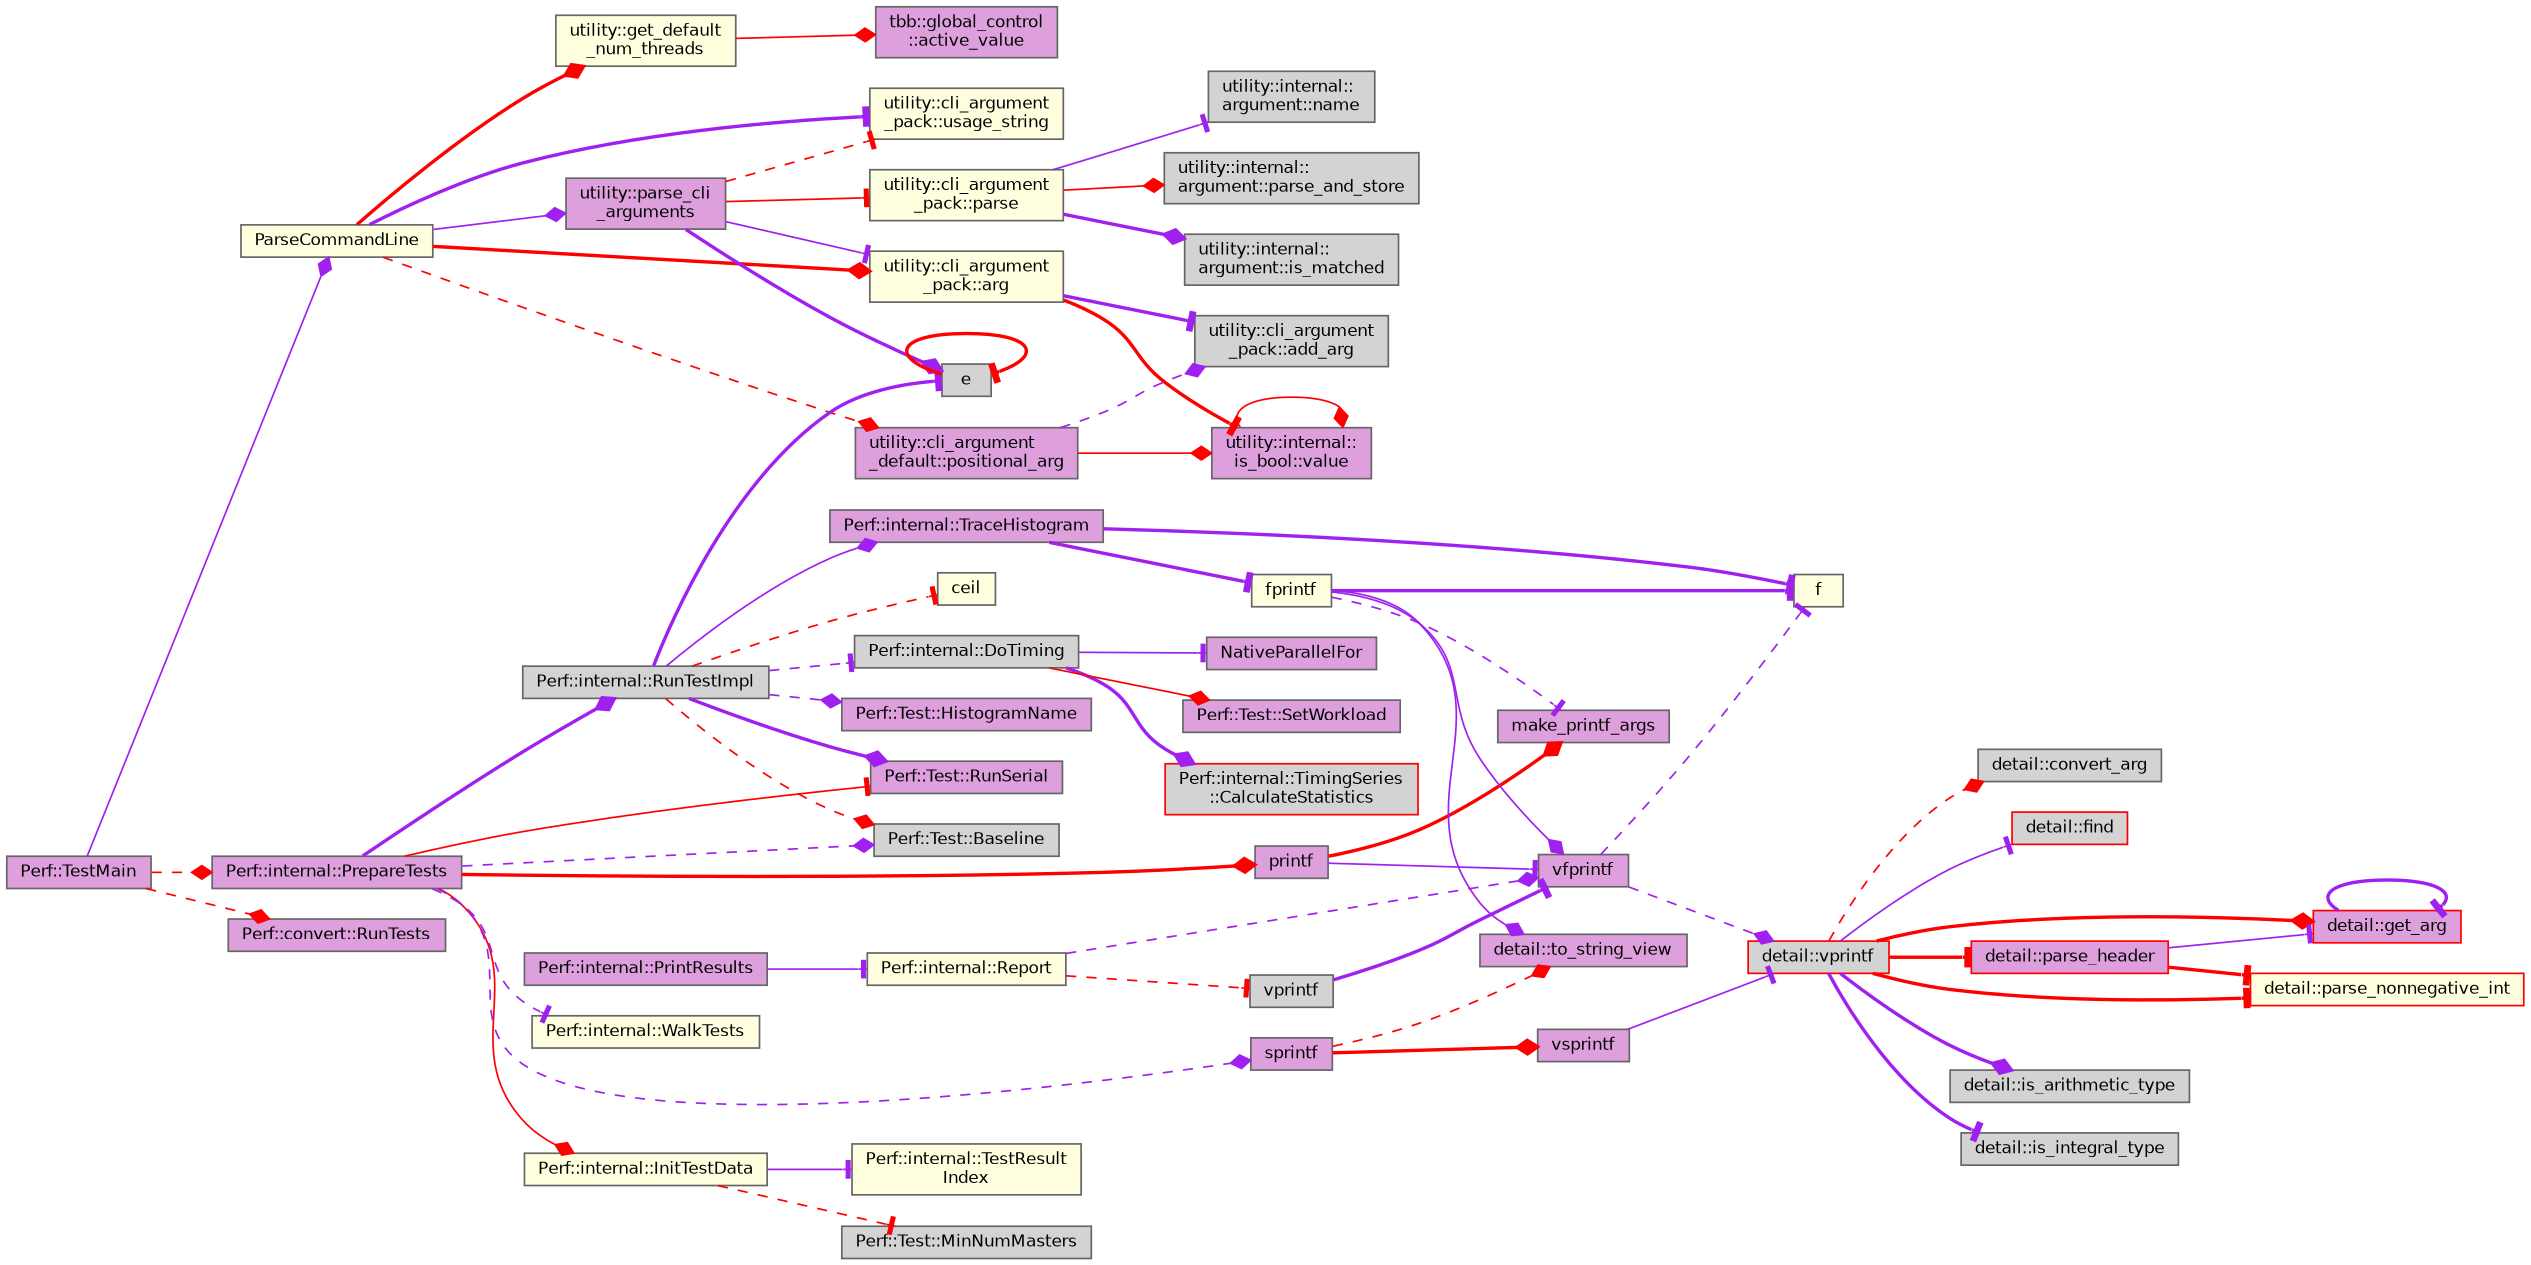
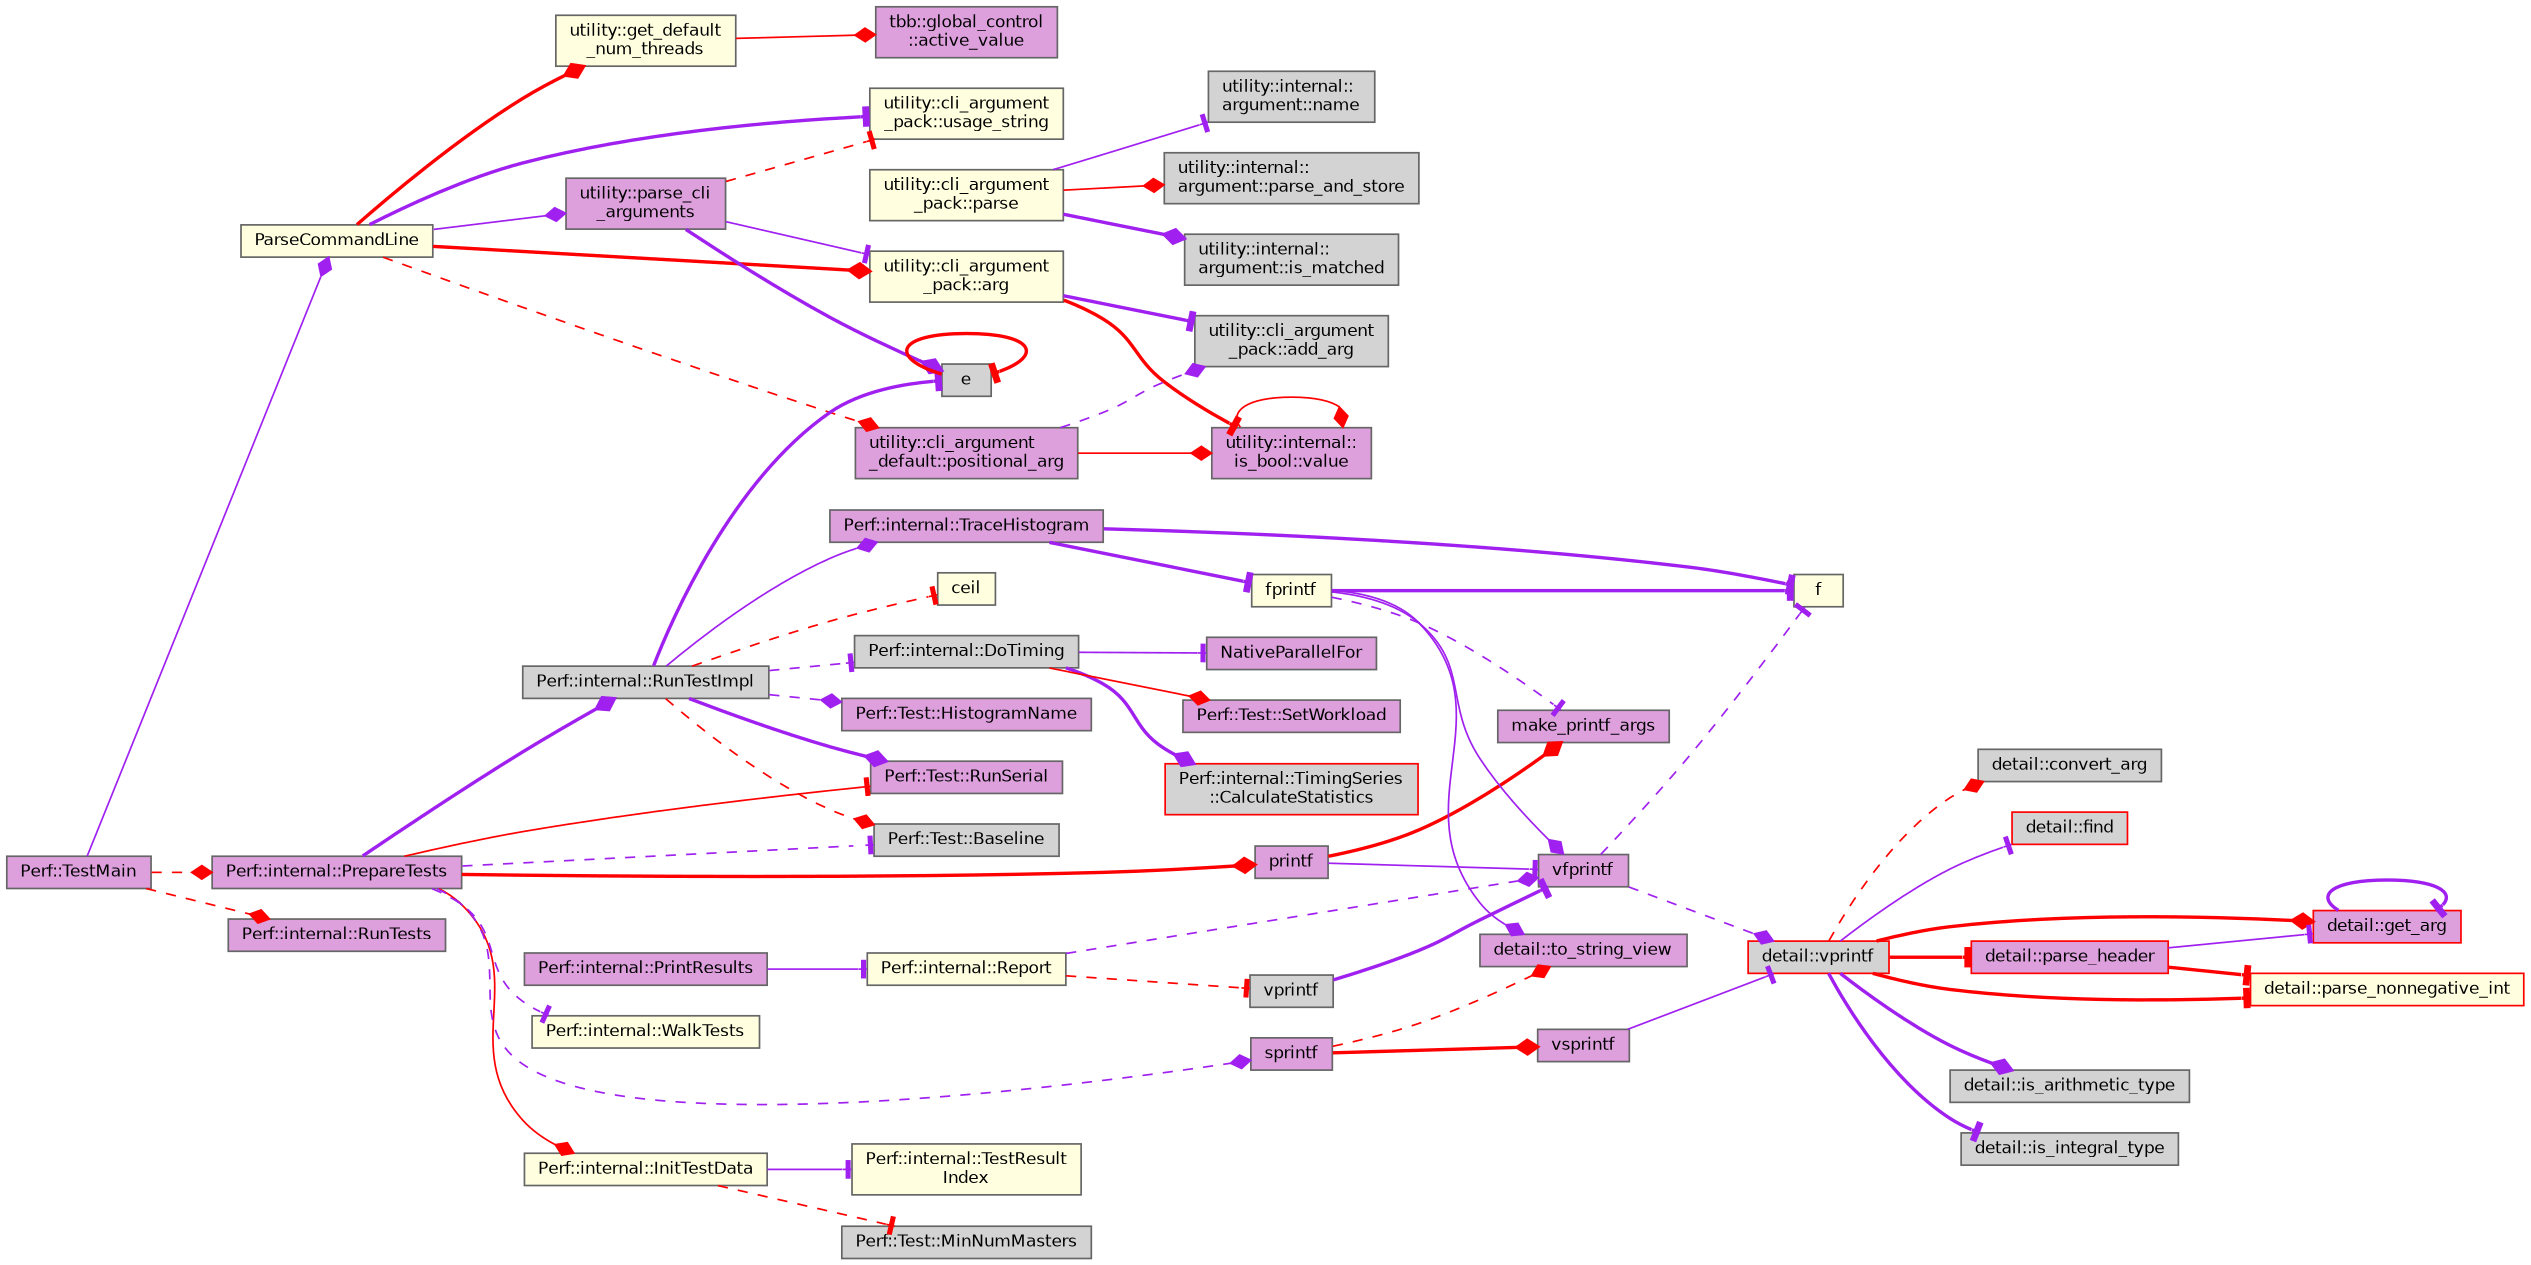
  digraph {
    rankdir=LR
    node [color=grey40 fillcolor=plum fontname=Helvetica fontsize=10 shape=box style=filled]
    edge [arrowhead=diamond color=purple fontname=Helvetica fontsize=10 labelfontname=Helvetica labelfontsize=10 style=bold]
    n1 [color=gray40 fontcolor=black height=0.2 label="Perf::TestMain" width=0.4]
    n2 [fillcolor=lightyellow height=0.2 label=ParseCommandLine width=0.4]
    n3 [height=0.2 label="Perf::internal::PrepareTests" width=0.4]
-   n4 [height=0.2 label="Perf::convert::RunTests" width=0.4]
+   n4 [height=0.2 label="Perf::internal::RunTests" width=0.4]
    n5 [fillcolor=lightyellow height=0.2 label="utility::cli_argument\l_pack::arg" width=0.4]
    n6 [fillcolor=lightyellow height=0.2 label="utility::get_default\l_num_threads" width=0.4]
    n7 [height=0.2 label="utility::parse_cli\l_arguments" width=0.4]
    n8 [fillcolor=lightyellow height=0.2 label="utility::cli_argument\l_pack::usage_string" width=0.4]
    n9 [height=0.2 label="utility::cli_argument\l_default::positional_arg" width=0.4]
    n10 [fillcolor=lightgrey height=0.2 label="Perf::Test::Baseline" width=0.4]
    n11 [fillcolor=lightyellow height=0.2 label="Perf::internal::InitTestData" width=0.4]
    n12 [height=0.2 label=printf width=0.4]
    n13 [height=0.2 label="Perf::Test::RunSerial" width=0.4]
    n14 [fillcolor=lightgrey height=0.2 label="Perf::internal::RunTestImpl" width=0.4]
    n15 [height=0.2 label=sprintf width=0.4]
    n16 [fillcolor=lightyellow height=0.2 label="Perf::internal::WalkTests" width=0.4]
    n17 [height=0.2 label="Perf::internal::PrintResults" width=0.4]
    n18 [fillcolor=lightyellow height=0.2 label="Perf::internal::Report" width=0.4]
    n19 [fillcolor=lightgrey height=0.2 label="utility::cli_argument\l_pack::add_arg" width=0.4]
    n20 [height=0.2 label="utility::internal::\lis_bool::value" width=0.4]
    n21 [height=0.2 label="tbb::global_control\l::active_value" width=0.4]
    n22 [fillcolor=lightgrey height=0.2 label=e width=0.4]
    n23 [fillcolor=lightyellow height=0.2 label="utility::cli_argument\l_pack::parse" width=0.4]
    n24 [fillcolor=lightgrey height=0.2 label="utility::internal::\largument::is_matched" width=0.4]
    n25 [fillcolor=lightgrey height=0.2 label="utility::internal::\largument::name" width=0.4]
    n26 [fillcolor=lightgrey height=0.2 label="utility::internal::\largument::parse_and_store" width=0.4]
    n27 [fillcolor=lightgrey height=0.2 label="Perf::Test::MinNumMasters" width=0.4]
    n28 [fillcolor=lightyellow height=0.2 label="Perf::internal::TestResult\lIndex" width=0.4]
    n29 [height=0.2 label=make_printf_args width=0.4]
    n30 [height=0.2 label=vfprintf width=0.4]
    n31 [fillcolor=lightyellow height=0.2 label=ceil width=0.4]
    n32 [fillcolor=lightgrey height=0.2 label="Perf::internal::DoTiming" width=0.4]
    n33 [height=0.2 label="Perf::Test::HistogramName" width=0.4]
    n34 [height=0.2 label="Perf::internal::TraceHistogram" width=0.4]
    n35 [height=0.2 label="detail::to_string_view" width=0.4]
    n36 [height=0.2 label=vsprintf width=0.4]
    n37 [fillcolor=lightyellow height=0.2 label=f width=0.4]
    n38 [color=red fillcolor=lightgrey height=0.2 label="detail::vprintf" width=0.4]
    n39 [fillcolor=lightgrey height=0.2 label="detail::convert_arg" width=0.4]
    n40 [color=red fillcolor=lightgrey height=0.2 label="detail::find" width=0.4]
    n41 [color=red height=0.2 label="detail::get_arg" width=0.4]
    n42 [fillcolor=lightgrey height=0.2 label="detail::is_arithmetic_type" width=0.4]
    n43 [fillcolor=lightgrey height=0.2 label="detail::is_integral_type" width=0.4]
    n44 [color=red height=0.2 label="detail::parse_header" width=0.4]
    n45 [color=red fillcolor=lightyellow height=0.2 label="detail::parse_nonnegative_int" width=0.4]
    n46 [color=red fillcolor=lightgrey height=0.2 label="Perf::internal::TimingSeries\l::CalculateStatistics" width=0.4]
    n47 [height=0.2 label=NativeParallelFor width=0.4]
    n48 [height=0.2 label="Perf::Test::SetWorkload" width=0.4]
    n49 [fillcolor=lightyellow height=0.2 label=fprintf width=0.4]
    n50 [fillcolor=lightgrey height=0.2 label=vprintf width=0.4]
    n1 -> n2 [style=solid]
    n1 -> n3 [color=red style=dashed]
    n1 -> n4 [color=red style=dashed]
    n2 -> n5 [color=red]
    n2 -> n6 [color=red]
    n2 -> n7 [style=solid]
    n2 -> n8 [arrowhead=tee]
    n2 -> n9 [color=red style=dashed]
-   n3 -> n10 [style=dashed]
+   n3 -> n10 [arrowhead=tee style=dashed]
    n3 -> n11 [color=red style=solid]
    n3 -> n12 [color=red]
    n3 -> n13 [arrowhead=tee color=red style=solid]
    n3 -> n14
    n3 -> n15 [style=dashed]
    n3 -> n16 [arrowhead=tee style=dashed]
    n5 -> n19 [arrowhead=tee]
    n5 -> n20 [arrowhead=tee color=red]
    n6 -> n21 [color=red style=solid]
    n7 -> n5 [arrowhead=tee style=solid]
    n7 -> n8 [arrowhead=tee color=red style=dashed]
    n7 -> n22
-   n7 -> n23 [arrowhead=tee color=red style=solid]
    n9 -> n19 [style=dashed]
    n9 -> n20 [color=red style=solid]
    n11 -> n27 [arrowhead=tee color=red style=dashed]
    n11 -> n28 [arrowhead=tee style=solid]
    n12 -> n29 [color=red]
    n12 -> n30 [arrowhead=tee style=solid]
    n14 -> n10 [color=red style=dashed]
    n14 -> n13
    n14 -> n22 [arrowhead=tee]
    n14 -> n31 [arrowhead=tee color=red style=dashed]
    n14 -> n32 [arrowhead=tee style=dashed]
    n14 -> n33 [style=dashed]
    n14 -> n34 [style=solid]
    n15 -> n35 [color=red style=dashed]
    n15 -> n36 [color=red]
    n17 -> n18 [arrowhead=tee style=solid]
    n18 -> n30 [style=dashed]
    n18 -> n50 [arrowhead=tee color=red style=dashed]
    n20 -> n20 [color=red style=solid]
    n22 -> n22 [arrowhead=tee color=red]
    n23 -> n24
    n23 -> n25 [arrowhead=tee style=solid]
    n23 -> n26 [color=red style=solid]
    n30 -> n37 [arrowhead=tee style=dashed]
    n30 -> n38 [style=dashed]
    n32 -> n46
    n32 -> n47 [arrowhead=tee style=solid]
    n32 -> n48 [color=red style=solid]
    n34 -> n37 [arrowhead=tee]
    n34 -> n49 [arrowhead=tee]
    n36 -> n38 [arrowhead=tee style=solid]
    n38 -> n39 [color=red style=dashed]
    n38 -> n40 [arrowhead=tee style=solid]
    n38 -> n41 [color=red]
    n38 -> n42
    n38 -> n43 [arrowhead=tee]
    n38 -> n44 [arrowhead=tee color=red]
    n38 -> n45 [arrowhead=tee color=red]
    n41 -> n41 [arrowhead=tee]
    n44 -> n41 [arrowhead=tee style=solid]
    n44 -> n45 [arrowhead=tee color=red]
    n49 -> n29 [arrowhead=tee style=dashed]
    n49 -> n30 [style=solid]
    n49 -> n35 [style=solid]
    n49 -> n37 [arrowhead=tee]
    n50 -> n30 [arrowhead=tee]
  }
